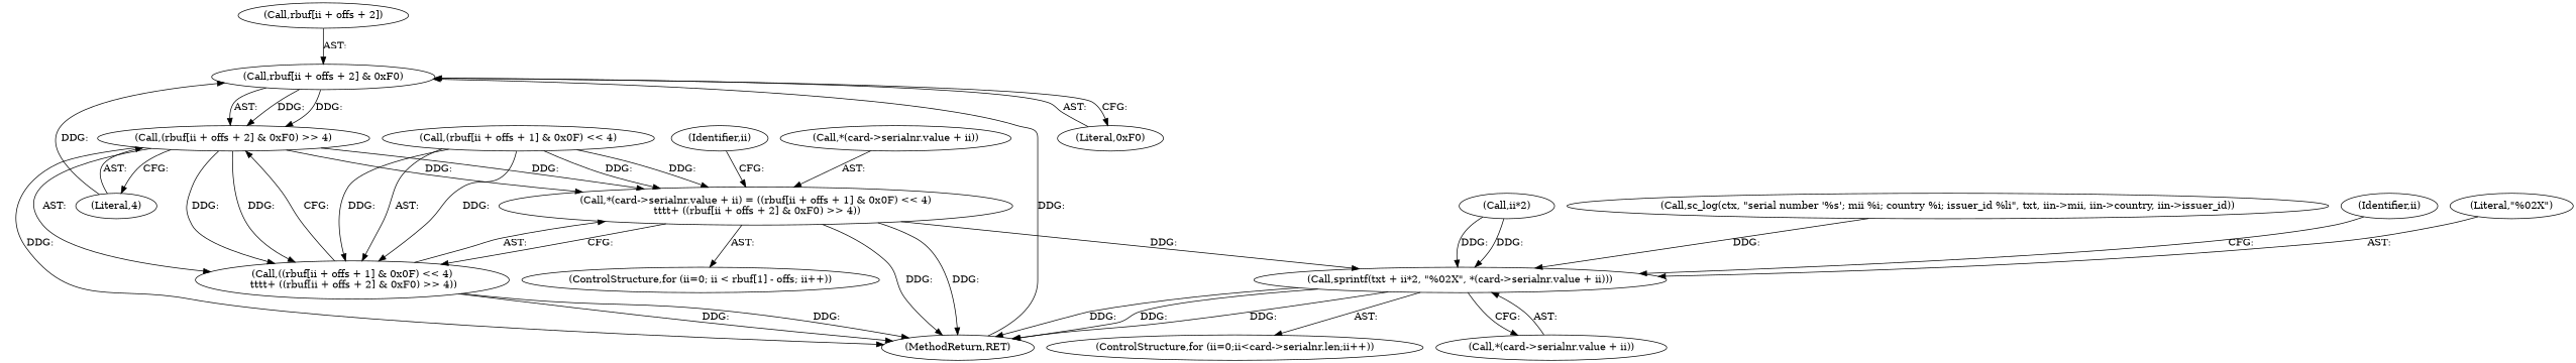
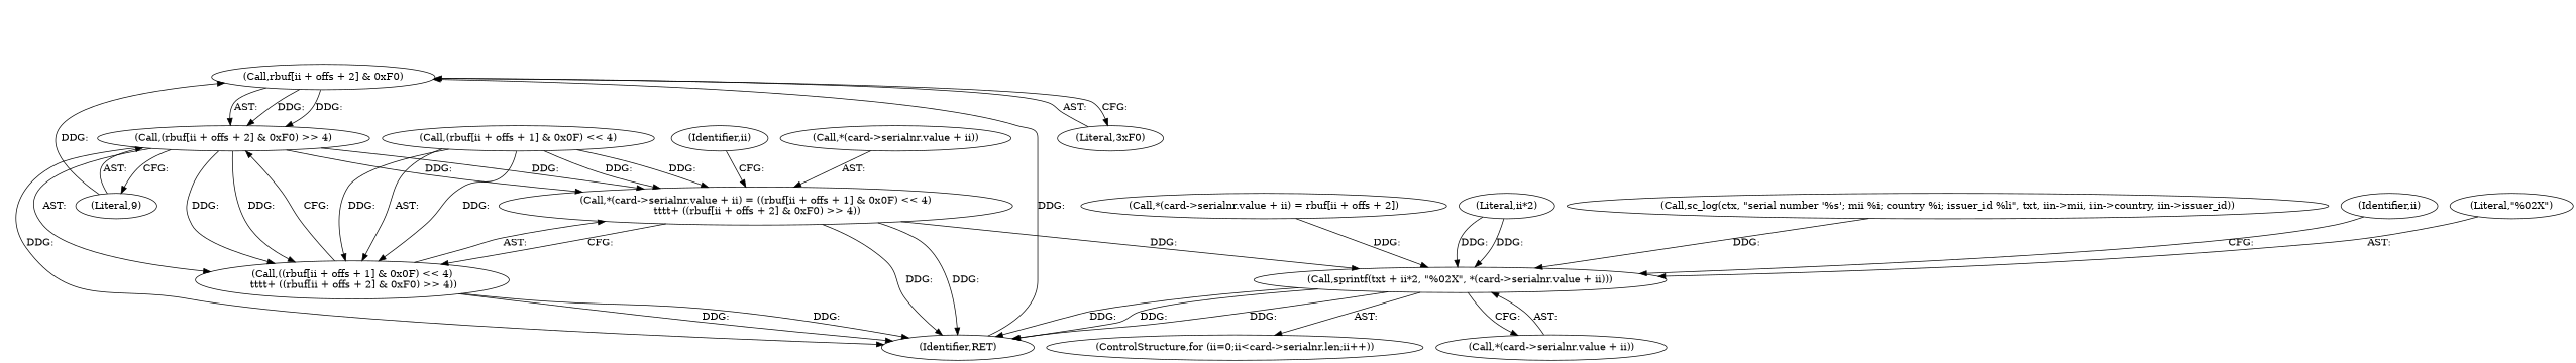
  digraph {
    n1 [label="(Call,rbuf[ii + offs + 2] & 0xF0)"]
    n2 [label="(Call,(rbuf[ii + offs + 2] & 0xF0) >> 4)"]
-   n3 [label="(Literal,0xF0)"]
-   n4 [label="(MethodReturn,RET)"]
+   n3 [label="(Literal,3xF0)"]
+   n4 [label="(Identifier,RET)"]
    n5 [label="(Call,*(card->serialnr.value + ii) = ((rbuf[ii + offs + 1] & 0x0F) << 4)\n \t\t\t\t+ ((rbuf[ii + offs + 2] & 0xF0) >> 4))"]
    n6 [label="(Call,((rbuf[ii + offs + 1] & 0x0F) << 4)\n \t\t\t\t+ ((rbuf[ii + offs + 2] & 0xF0) >> 4))"]
-   n7 [label="(Literal,4)"]
+   n7 [label="(Literal,9)"]
    n8 [label="(Call,sprintf(txt + ii*2, \"%02X\", *(card->serialnr.value + ii)))"]
-   n9 [label="(ControlStructure,for (ii=0; ii < rbuf[1] - offs; ii++))"]
    n10 [label="(ControlStructure,for (ii=0;ii<card->serialnr.len;ii++))"]
    n11 [label="(Call,*(card->serialnr.value + ii))"]
-   n12 [label="(Call,ii*2)"]
+   n12 [label="(Literal,ii*2)"]
    n13 [label="(Identifier,ii)"]
    n14 [label="(Call,*(card->serialnr.value + ii))"]
    n15 [label="(Call,sc_log(ctx, \"serial number '%s'; mii %i; country %i; issuer_id %li\", txt, iin->mii, iin->country, iin->issuer_id))"]
    n16 [label="(Identifier,ii)"]
    n17 [label="(Literal,\"%02X\")"]
-   n18 [label="(Call,rbuf[ii + offs + 2])"]
+   n19 [label="(Call,*(card->serialnr.value + ii) = rbuf[ii + offs + 2])"]
    n20 [label="(Call,(rbuf[ii + offs + 1] & 0x0F) << 4)"]
    n1 -> n2 [label="AST: "]
    n1 -> n2 [label="DDG: "]
    n1 -> n2 [label="DDG: "]
    n1 -> n3 [label="CFG: "]
    n2 -> n4 [label="DDG: "]
    n2 -> n5 [label="DDG: "]
    n2 -> n5 [label="DDG: "]
    n2 -> n6 [label="AST: "]
    n2 -> n6 [label="DDG: "]
    n2 -> n6 [label="DDG: "]
    n2 -> n7 [label="CFG: "]
    n3 -> n1 [label="AST: "]
    n4 -> n1 [label="DDG: "]
    n5 -> n4 [label="DDG: "]
    n5 -> n4 [label="DDG: "]
    n5 -> n6 [label="CFG: "]
    n5 -> n8 [label="DDG: "]
-   n5 -> n9 [label="AST: "]
    n6 -> n2 [label="CFG: "]
    n6 -> n4 [label="DDG: "]
    n6 -> n4 [label="DDG: "]
    n6 -> n5 [label="AST: "]
    n7 -> n1 [label="DDG: "]
    n7 -> n2 [label="AST: "]
    n8 -> n4 [label="DDG: "]
    n8 -> n4 [label="DDG: "]
    n8 -> n4 [label="DDG: "]
    n8 -> n10 [label="AST: "]
    n8 -> n11 [label="CFG: "]
    n11 -> n8 [label="AST: "]
    n12 -> n8 [label="DDG: "]
    n12 -> n8 [label="DDG: "]
    n13 -> n5 [label="CFG: "]
    n14 -> n5 [label="AST: "]
    n15 -> n8 [label="DDG: "]
    n16 -> n8 [label="CFG: "]
    n17 -> n8 [label="AST: "]
-   n18 -> n1 [label="AST: "]
+   n19 -> n8 [label="DDG: "]
    n20 -> n5 [label="DDG: "]
    n20 -> n5 [label="DDG: "]
    n20 -> n6 [label="AST: "]
    n20 -> n6 [label="DDG: "]
    n20 -> n6 [label="DDG: "]
  }
